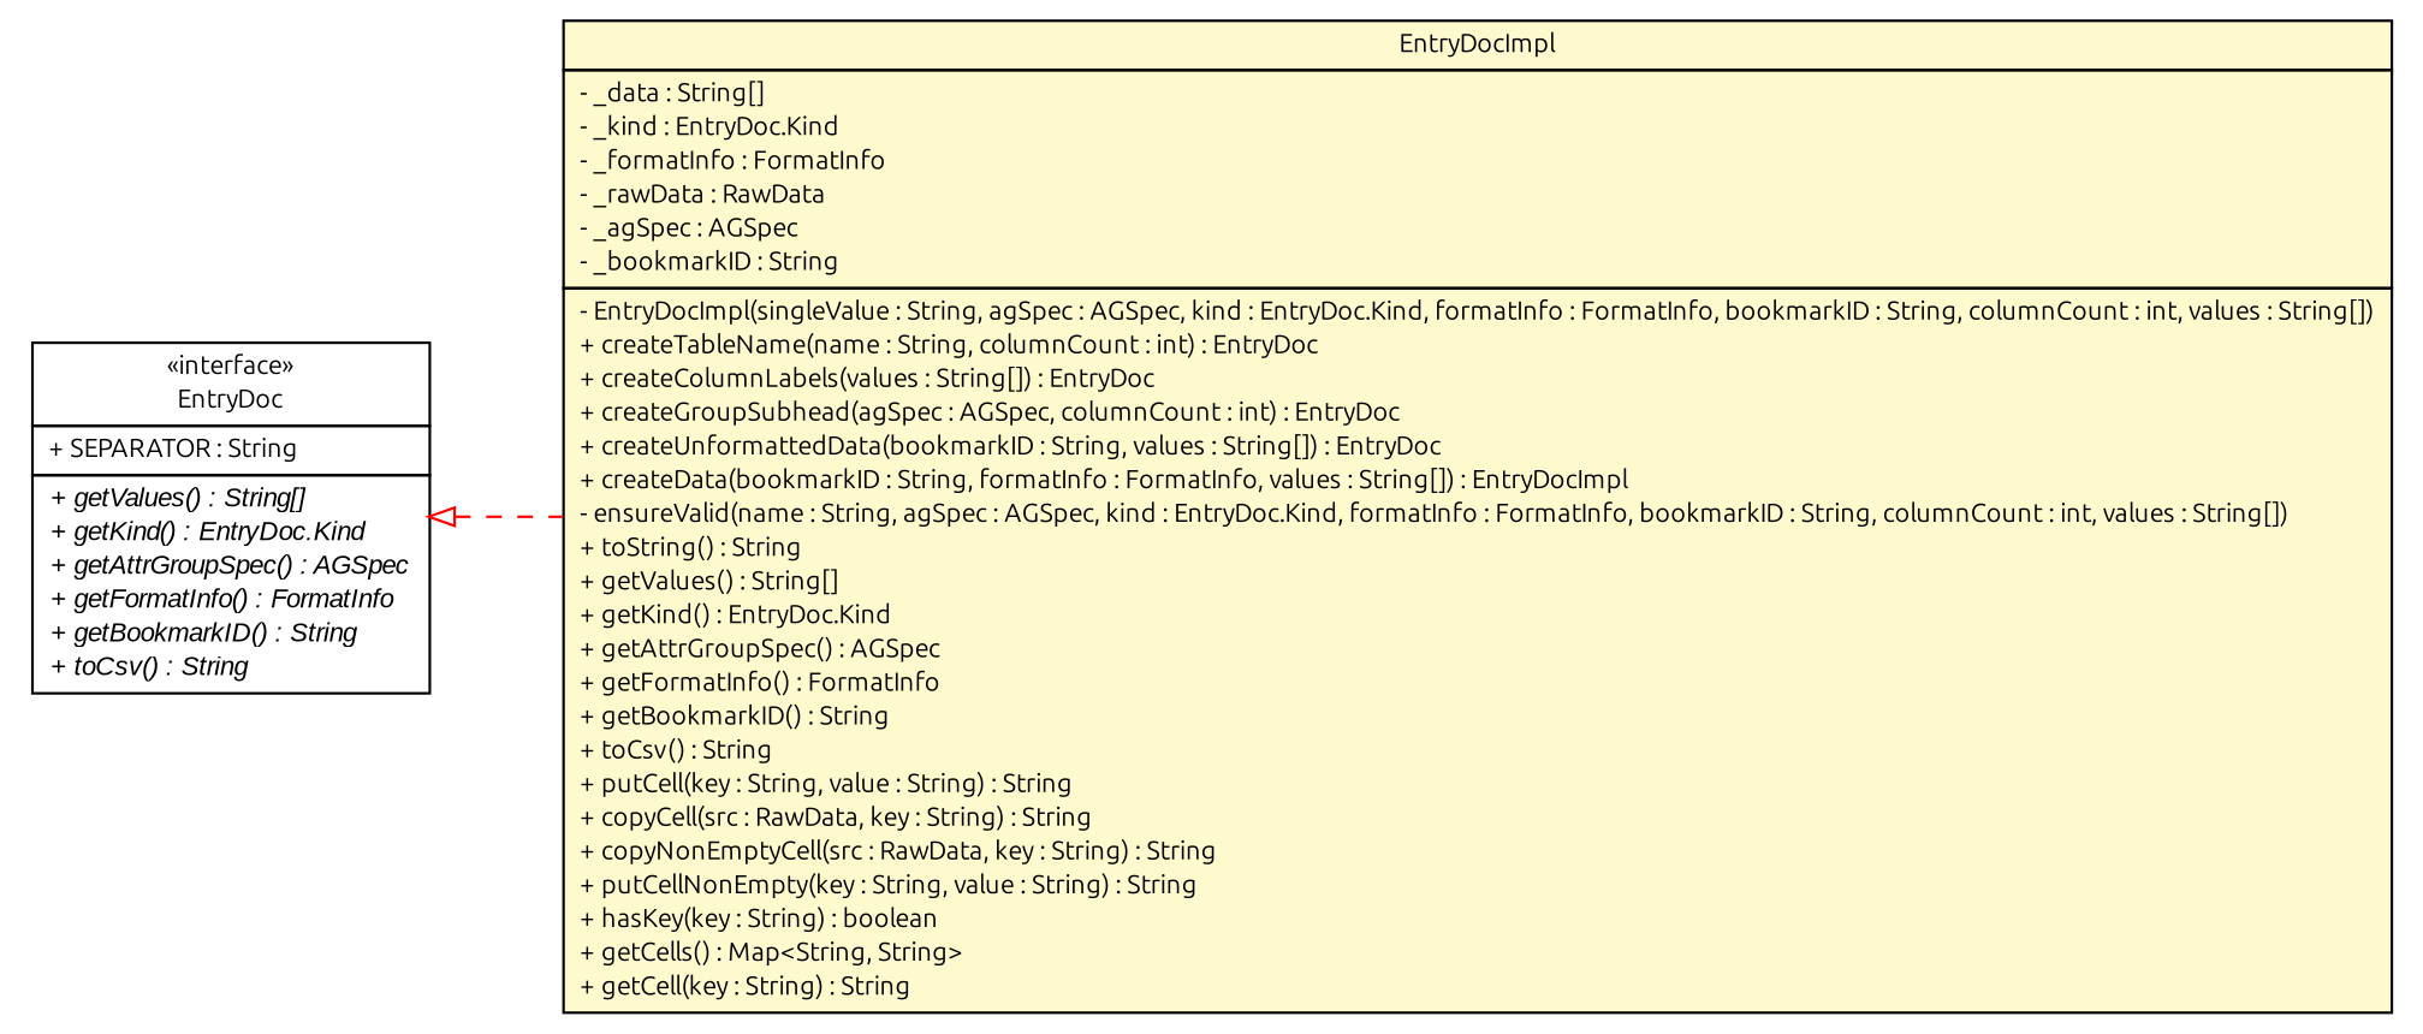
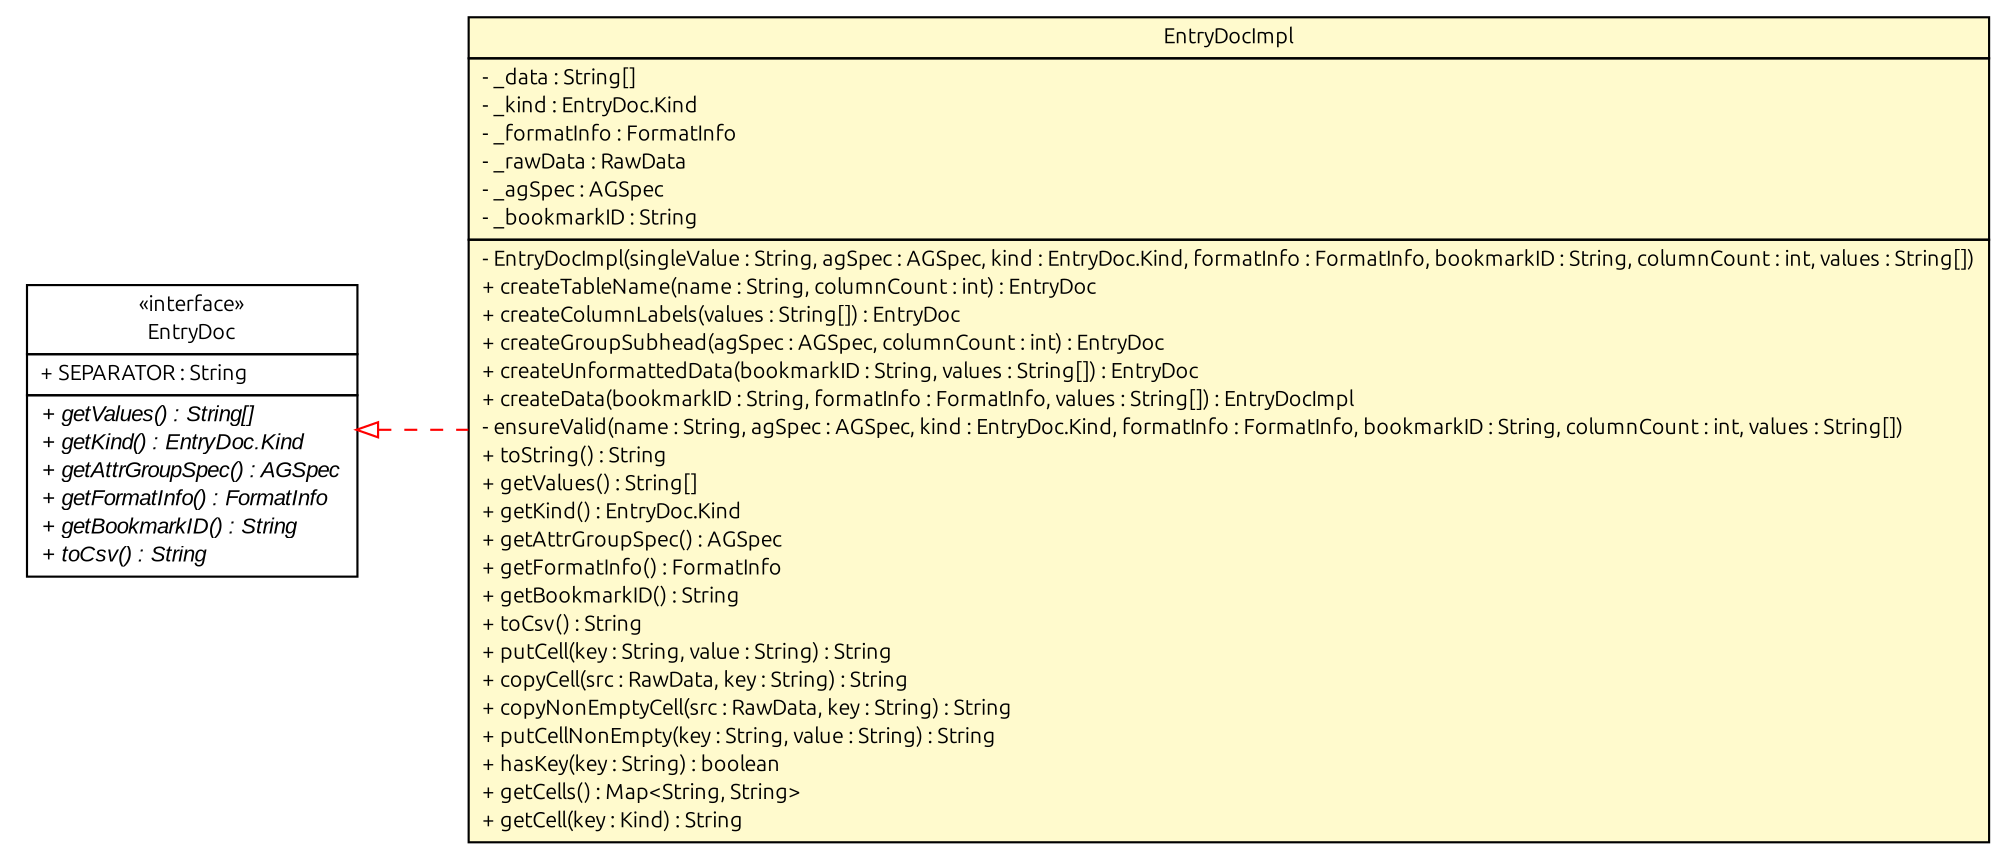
  digraph {
    nodesep=0.25
    ranksep=0.5
    rankdir=LR
    fontname=Ubuntu
    node [fontcolor=black fontname=Ubuntu fontsize=10.0 shape=plaintext]
    n1 [label=<<table title="org.tanjakostic.jcleancim.docgen.collector.EntryDoc" border="0" cellborder="1" cellspacing="0" cellpadding="2" port="p" href="../EntryDoc.html"> 		<tr><td><table border="0" cellspacing="0" cellpadding="1"> <tr><td align="center" balign="center"> &#171;interface&#187; </td></tr> <tr><td align="center" balign="center"> EntryDoc </td></tr> 		</table></td></tr> 		<tr><td><table border="0" cellspacing="0" cellpadding="1"> <tr><td align="left" balign="left"> + SEPARATOR : String </td></tr> 		</table></td></tr> 		<tr><td><table border="0" cellspacing="0" cellpadding="1"> <tr><td align="left" balign="left"><font face="Arial Italic" point-size="10.0"> + getValues() : String[] </font></td></tr> <tr><td align="left" balign="left"><font face="Arial Italic" point-size="10.0"> + getKind() : EntryDoc.Kind </font></td></tr> <tr><td align="left" balign="left"><font face="Arial Italic" point-size="10.0"> + getAttrGroupSpec() : AGSpec </font></td></tr> <tr><td align="left" balign="left"><font face="Arial Italic" point-size="10.0"> + getFormatInfo() : FormatInfo </font></td></tr> <tr><td align="left" balign="left"><font face="Arial Italic" point-size="10.0"> + getBookmarkID() : String </font></td></tr> <tr><td align="left" balign="left"><font face="Arial Italic" point-size="10.0"> + toCsv() : String </font></td></tr> 		</table></td></tr> 		</table>>]
-   n2 [label=<<table title="org.tanjakostic.jcleancim.docgen.collector.impl.EntryDocImpl" border="0" cellborder="1" cellspacing="0" cellpadding="2" port="p" bgcolor="lemonChiffon" href="./EntryDocImpl.html"> 		<tr><td><table border="0" cellspacing="0" cellpadding="1"> <tr><td align="center" balign="center"> EntryDocImpl </td></tr> 		</table></td></tr> 		<tr><td><table border="0" cellspacing="0" cellpadding="1"> <tr><td align="left" balign="left"> - _data : String[] </td></tr> <tr><td align="left" balign="left"> - _kind : EntryDoc.Kind </td></tr> <tr><td align="left" balign="left"> - _formatInfo : FormatInfo </td></tr> <tr><td align="left" balign="left"> - _rawData : RawData </td></tr> <tr><td align="left" balign="left"> - _agSpec : AGSpec </td></tr> <tr><td align="left" balign="left"> - _bookmarkID : String </td></tr> 		</table></td></tr> 		<tr><td><table border="0" cellspacing="0" cellpadding="1"> <tr><td align="left" balign="left"> - EntryDocImpl(singleValue : String, agSpec : AGSpec, kind : EntryDoc.Kind, formatInfo : FormatInfo, bookmarkID : String, columnCount : int, values : String[]) </td></tr> <tr><td align="left" balign="left"> + createTableName(name : String, columnCount : int) : EntryDoc </td></tr> <tr><td align="left" balign="left"> + createColumnLabels(values : String[]) : EntryDoc </td></tr> <tr><td align="left" balign="left"> + createGroupSubhead(agSpec : AGSpec, columnCount : int) : EntryDoc </td></tr> <tr><td align="left" balign="left"> + createUnformattedData(bookmarkID : String, values : String[]) : EntryDoc </td></tr> <tr><td align="left" balign="left"> + createData(bookmarkID : String, formatInfo : FormatInfo, values : String[]) : EntryDocImpl </td></tr> <tr><td align="left" balign="left"> - ensureValid(name : String, agSpec : AGSpec, kind : EntryDoc.Kind, formatInfo : FormatInfo, bookmarkID : String, columnCount : int, values : String[]) </td></tr> <tr><td align="left" balign="left"> + toString() : String </td></tr> <tr><td align="left" balign="left"> + getValues() : String[] </td></tr> <tr><td align="left" balign="left"> + getKind() : EntryDoc.Kind </td></tr> <tr><td align="left" balign="left"> + getAttrGroupSpec() : AGSpec </td></tr> <tr><td align="left" balign="left"> + getFormatInfo() : FormatInfo </td></tr> <tr><td align="left" balign="left"> + getBookmarkID() : String </td></tr> <tr><td align="left" balign="left"> + toCsv() : String </td></tr> <tr><td align="left" balign="left"> + putCell(key : String, value : String) : String </td></tr> <tr><td align="left" balign="left"> + copyCell(src : RawData, key : String) : String </td></tr> <tr><td align="left" balign="left"> + copyNonEmptyCell(src : RawData, key : String) : String </td></tr> <tr><td align="left" balign="left"> + putCellNonEmpty(key : String, value : String) : String </td></tr> <tr><td align="left" balign="left"> + hasKey(key : String) : boolean </td></tr> <tr><td align="left" balign="left"> + getCells() : Map&lt;String, String&gt; </td></tr> <tr><td align="left" balign="left"> + getCell(key : String) : String </td></tr> 		</table></td></tr> 		</table>>]
+   n2 [label=<<table title="org.tanjakostic.jcleancim.docgen.collector.impl.EntryDocImpl" border="0" cellborder="1" cellspacing="0" cellpadding="2" port="p" bgcolor="lemonChiffon" href="./EntryDocImpl.html"> 		<tr><td><table border="0" cellspacing="0" cellpadding="1"> <tr><td align="center" balign="center"> EntryDocImpl </td></tr> 		</table></td></tr> 		<tr><td><table border="0" cellspacing="0" cellpadding="1"> <tr><td align="left" balign="left"> - _data : String[] </td></tr> <tr><td align="left" balign="left"> - _kind : EntryDoc.Kind </td></tr> <tr><td align="left" balign="left"> - _formatInfo : FormatInfo </td></tr> <tr><td align="left" balign="left"> - _rawData : RawData </td></tr> <tr><td align="left" balign="left"> - _agSpec : AGSpec </td></tr> <tr><td align="left" balign="left"> - _bookmarkID : String </td></tr> 		</table></td></tr> 		<tr><td><table border="0" cellspacing="0" cellpadding="1"> <tr><td align="left" balign="left"> - EntryDocImpl(singleValue : String, agSpec : AGSpec, kind : EntryDoc.Kind, formatInfo : FormatInfo, bookmarkID : String, columnCount : int, values : String[]) </td></tr> <tr><td align="left" balign="left"> + createTableName(name : String, columnCount : int) : EntryDoc </td></tr> <tr><td align="left" balign="left"> + createColumnLabels(values : String[]) : EntryDoc </td></tr> <tr><td align="left" balign="left"> + createGroupSubhead(agSpec : AGSpec, columnCount : int) : EntryDoc </td></tr> <tr><td align="left" balign="left"> + createUnformattedData(bookmarkID : String, values : String[]) : EntryDoc </td></tr> <tr><td align="left" balign="left"> + createData(bookmarkID : String, formatInfo : FormatInfo, values : String[]) : EntryDocImpl </td></tr> <tr><td align="left" balign="left"> - ensureValid(name : String, agSpec : AGSpec, kind : EntryDoc.Kind, formatInfo : FormatInfo, bookmarkID : String, columnCount : int, values : String[]) </td></tr> <tr><td align="left" balign="left"> + toString() : String </td></tr> <tr><td align="left" balign="left"> + getValues() : String[] </td></tr> <tr><td align="left" balign="left"> + getKind() : EntryDoc.Kind </td></tr> <tr><td align="left" balign="left"> + getAttrGroupSpec() : AGSpec </td></tr> <tr><td align="left" balign="left"> + getFormatInfo() : FormatInfo </td></tr> <tr><td align="left" balign="left"> + getBookmarkID() : String </td></tr> <tr><td align="left" balign="left"> + toCsv() : String </td></tr> <tr><td align="left" balign="left"> + putCell(key : String, value : String) : String </td></tr> <tr><td align="left" balign="left"> + copyCell(src : RawData, key : String) : String </td></tr> <tr><td align="left" balign="left"> + copyNonEmptyCell(src : RawData, key : String) : String </td></tr> <tr><td align="left" balign="left"> + putCellNonEmpty(key : String, value : String) : String </td></tr> <tr><td align="left" balign="left"> + hasKey(key : String) : boolean </td></tr> <tr><td align="left" balign="left"> + getCells() : Map&lt;String, String&gt; </td></tr> <tr><td align="left" balign="left"> + getCell(key : Kind) : String </td></tr> 		</table></td></tr> 		</table>>]
    n1 -> n2 [arrowtail=empty dir=back fontname=Ubuntu fontsize=10 headport=p labelfontname=arial labelfontsize=10 style=dashed tailport=p color=red]
  }
